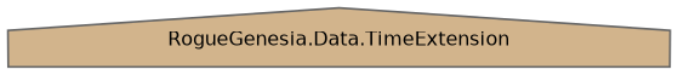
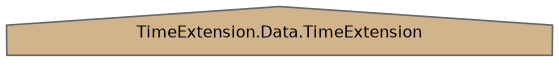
  digraph {
    rankdir=LR
-   n1 [color=grey40 fillcolor=tan fontname=Helvetica fontsize=10 height=0.2 label="RogueGenesia.Data.TimeExtension" shape=house style=filled width=0.4]
+   n1 [color=grey40 fillcolor=tan fontname=Helvetica fontsize=10 height=0.2 label="TimeExtension.Data.TimeExtension" shape=house style=filled width=0.4]
  }
